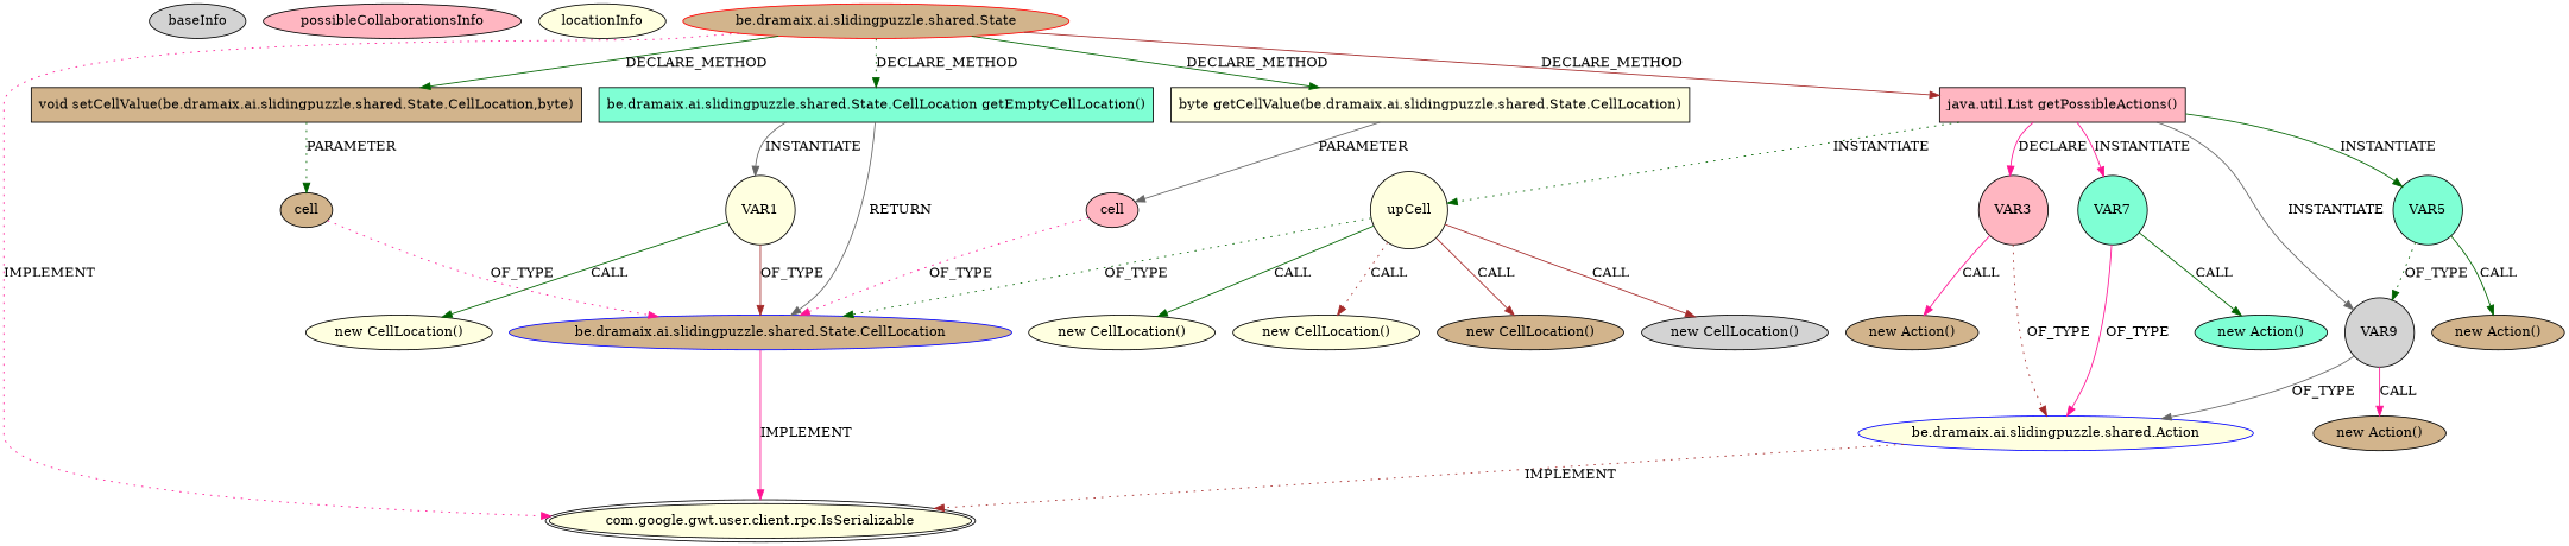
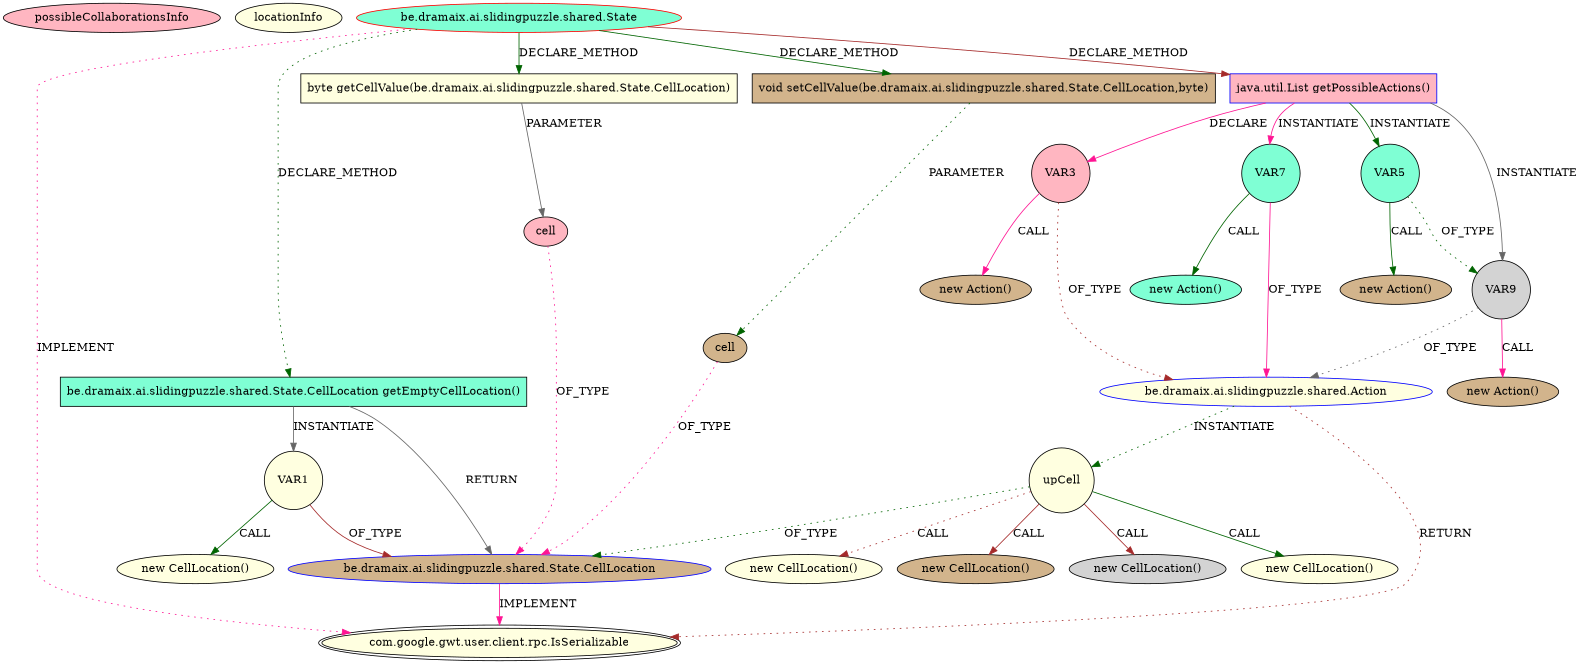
  digraph {
    node [fillcolor=lightyellow style=filled isFrameworkType=false vertexType=CONSTRUCTOR_CALL]
    edge [color=darkgreen style=solid]
-   baseInfo [category=extension_graph fillcolor=lightgrey graphId=3122 isAnonymous=false possibleRelation=true isFrameworkType="" vertexType=""]
    possibleCollaborationsInfo [0="3122~CLIENT_METHOD_DECLARATION-INSTANTIATION-CLIENT_METHOD_DECLARATION-INSTANTIATION-CLIENT_METHOD_DECLARATION-INSTANTIATION-CLIENT_METHOD_DECLARATION-INSTANTIATION-~com.google.gwt.user.client.rpc.IsSerializable ~com.google.gwt.user.client.rpc.IsSerializable ~false~false" 1="3122~CLIENT_METHOD_DECLARATION-INSTANTIATION-CLIENT_METHOD_DECLARATION-INSTANTIATION-CLIENT_METHOD_DECLARATION-RETURN_TYPE-CLIENT_METHOD_DECLARATION-PARAMETER_DECLARATION-CLIENT_METHOD_DECLARATION-PARAMETER_DECLARATION-~com.google.gwt.user.client.rpc.IsSerializable ~com.google.gwt.user.client.rpc.IsSerializable ~false~false" fillcolor=lightpink isFrameworkType="" vertexType=""]
    locationInfo [contextSignature=State filePath="/jDramaix-SlidingPuzzle/SlidingPuzzle-master/src/be/dramaix/ai/slidingpuzzle/shared/State.java" graphId=3122 projectName="jDramaix-SlidingPuzzle" isFrameworkType="" vertexType=""]
-   n4 [color=red fillcolor=tan label="be.dramaix.ai.slidingpuzzle.shared.State" vertexType=ROOT_CLIENT_CLASS_DECLARATION]
+   n4 [color=red fillcolor=aquamarine label="be.dramaix.ai.slidingpuzzle.shared.State" vertexType=ROOT_CLIENT_CLASS_DECLARATION]
    n5 [isFrameworkType=true label="com.google.gwt.user.client.rpc.IsSerializable" peripheries=2 vertexType=FRAMEWORK_INTERFACE_TYPE]
    n6 [label="byte getCellValue(be.dramaix.ai.slidingpuzzle.shared.State.CellLocation)" shape=box vertexType=CLIENT_METHOD_DECLARATION]
    n7 [fillcolor=tan label="void setCellValue(be.dramaix.ai.slidingpuzzle.shared.State.CellLocation,byte)" shape=box vertexType=CLIENT_METHOD_DECLARATION]
    n8 [fillcolor=aquamarine label="be.dramaix.ai.slidingpuzzle.shared.State.CellLocation getEmptyCellLocation()" shape=box vertexType=CLIENT_METHOD_DECLARATION]
-   n9 [fillcolor=lightpink label="java.util.List getPossibleActions()" shape=box vertexType=CLIENT_METHOD_DECLARATION]
+   n9 [fillcolor=lightpink label="java.util.List getPossibleActions()" shape=box vertexType=CLIENT_METHOD_DECLARATION color=blue]
    n10 [fillcolor=lightpink label=cell vertexType=PARAMETER_DECLARATION]
    n11 [fillcolor=tan label=cell vertexType=PARAMETER_DECLARATION]
    n12 [color=blue fillcolor=tan label="be.dramaix.ai.slidingpuzzle.shared.State.CellLocation" vertexType=REFERENCE_CLIENT_CLASS_DECLARATION]
    n13 [label=VAR1 shape=circle vertexType=VARIABLE_EXPRESION]
    n14 [label=upCell shape=circle vertexType=VARIABLE_EXPRESION]
    n15 [fillcolor=lightpink label=VAR3 shape=circle vertexType=VARIABLE_EXPRESION]
    n16 [fillcolor=aquamarine label=VAR5 shape=circle vertexType=VARIABLE_EXPRESION]
    n17 [fillcolor=aquamarine label=VAR7 shape=circle vertexType=VARIABLE_EXPRESION]
    n18 [fillcolor=lightgrey label=VAR9 shape=circle vertexType=VARIABLE_EXPRESION]
    n19 [label="new CellLocation()"]
    n20 [label="new CellLocation()"]
    n21 [fillcolor=tan label="new CellLocation()"]
    n22 [fillcolor=lightgrey label="new CellLocation()"]
    n23 [label="new CellLocation()"]
    n24 [color=blue label="be.dramaix.ai.slidingpuzzle.shared.Action" vertexType=REFERENCE_CLIENT_CLASS_DECLARATION]
    n25 [fillcolor=tan label="new Action()"]
    n26 [fillcolor=tan label="new Action()"]
    n27 [fillcolor=aquamarine label="new Action()"]
    n28 [fillcolor=tan label="new Action()"]
    n4 -> n5 [color=deeppink label=IMPLEMENT style=dotted]
    n4 -> n6 [label=DECLARE_METHOD]
    n4 -> n7 [label=DECLARE_METHOD]
    n4 -> n8 [label=DECLARE_METHOD style=dotted]
    n4 -> n9 [color=brown label=DECLARE_METHOD]
    n6 -> n10 [color=gray40 label=PARAMETER]
    n7 -> n11 [label=PARAMETER style=dotted]
    n8 -> n12 [color=gray40 label=RETURN]
    n8 -> n13 [color=gray40 label=INSTANTIATE]
-   n9 -> n14 [label=INSTANTIATE style=dotted]
+   n24 -> n14 [label=INSTANTIATE style=dotted]
    n9 -> n15 [color=deeppink label=DECLARE]
    n9 -> n16 [label=INSTANTIATE]
    n9 -> n17 [color=deeppink label=INSTANTIATE]
    n9 -> n18 [color=gray40 label=INSTANTIATE]
    n10 -> n12 [color=deeppink label=OF_TYPE style=dotted]
    n11 -> n12 [color=deeppink label=OF_TYPE style=dotted]
    n12 -> n5 [color=deeppink label=IMPLEMENT]
    n13 -> n12 [color=brown label=OF_TYPE]
    n13 -> n19 [label=CALL]
    n14 -> n12 [label=OF_TYPE style=dotted]
    n14 -> n20 [color=brown label=CALL style=dotted]
    n14 -> n21 [color=brown label=CALL]
    n14 -> n22 [color=brown label=CALL]
    n14 -> n23 [label=CALL]
    n15 -> n24 [color=brown label=OF_TYPE style=dotted]
    n15 -> n25 [color=deeppink label=CALL]
    n16 -> n18 [label=OF_TYPE style=dotted]
    n16 -> n26 [label=CALL]
    n17 -> n24 [color=deeppink label=OF_TYPE]
    n17 -> n27 [label=CALL]
-   n18 -> n24 [color=gray40 label=OF_TYPE]
+   n18 -> n24 [color=gray40 label=OF_TYPE style=dotted]
    n18 -> n28 [color=deeppink label=CALL]
-   n24 -> n5 [color=brown label=IMPLEMENT style=dotted]
+   n24 -> n5 [color=brown label=RETURN style=dotted]
  }
